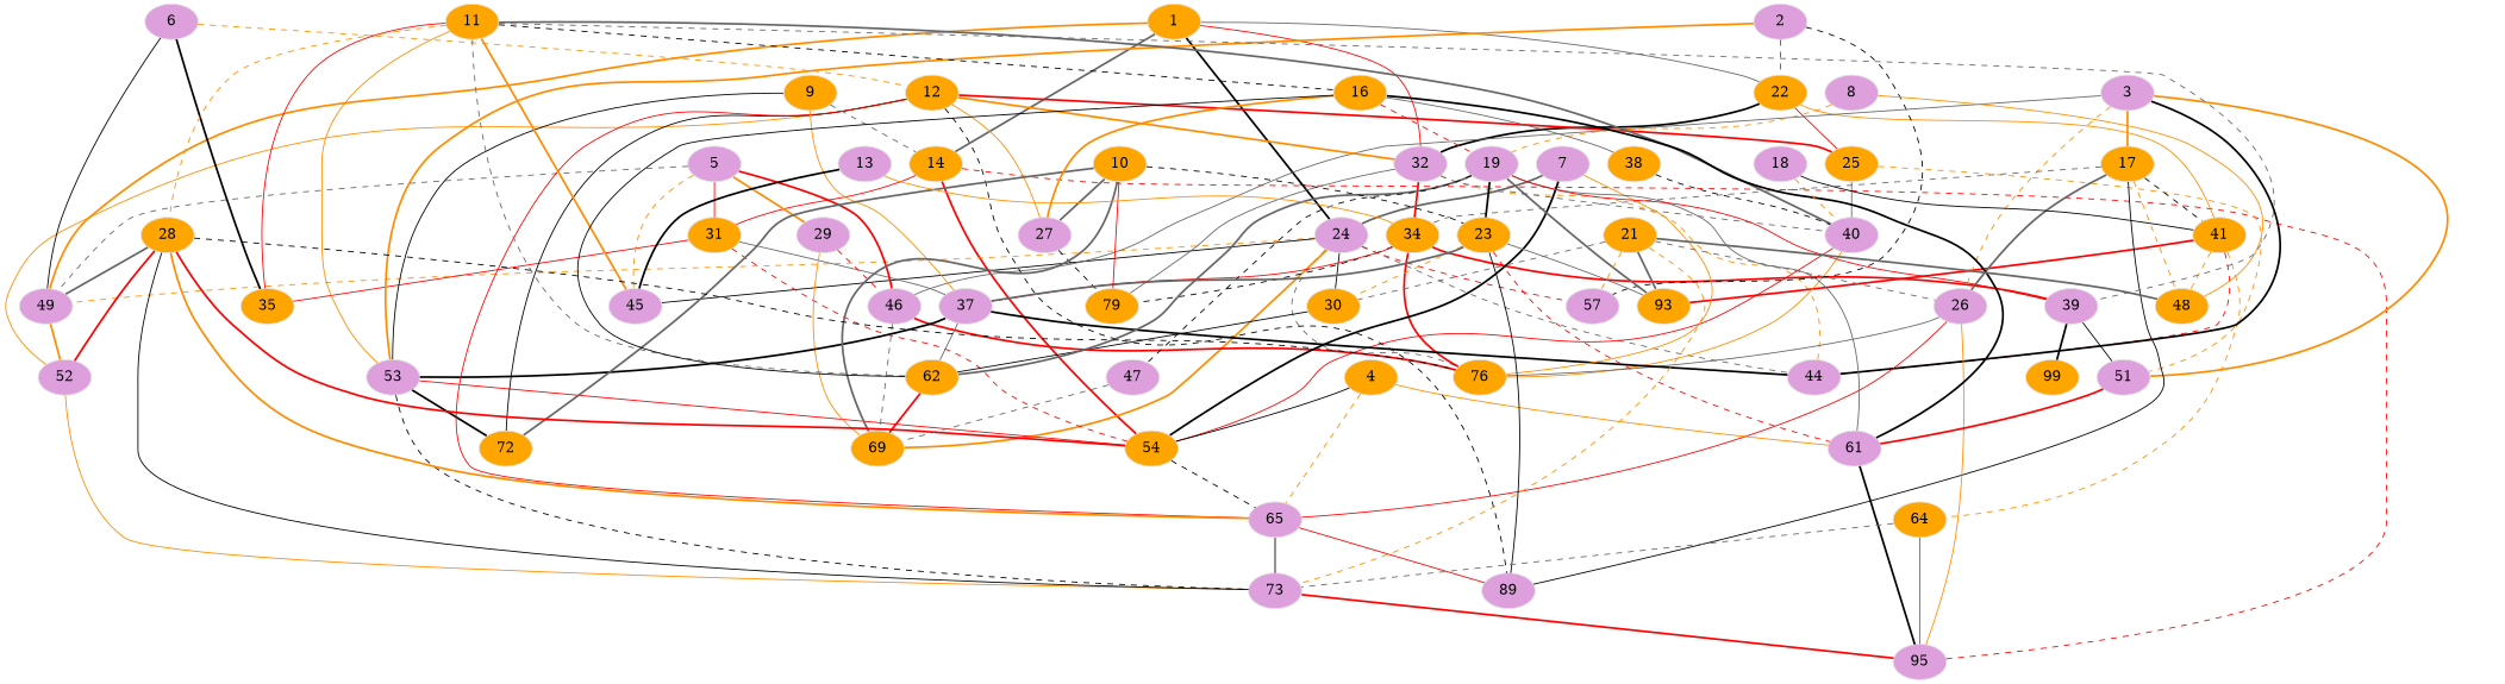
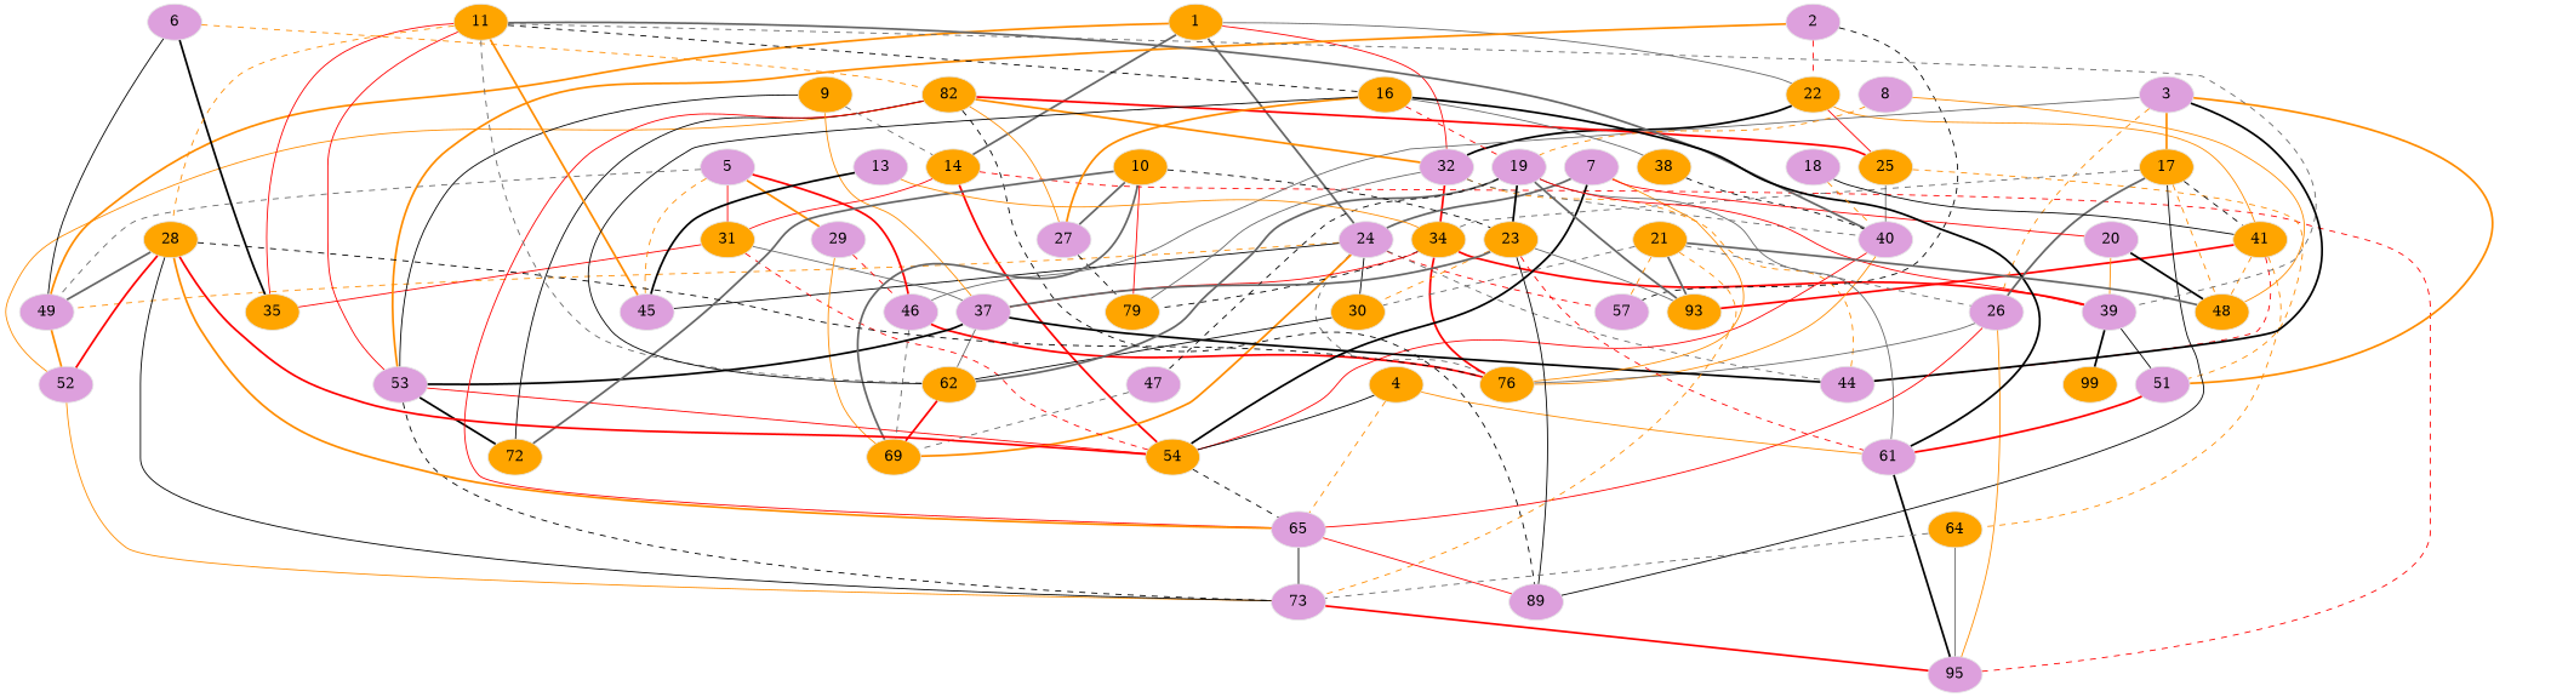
  graph {
    node [color=gray90 fillcolor=plum style=filled]
    edge [color=darkorange style=solid]
    1 [fillcolor=orange super="+36"]
    14 [fillcolor=orange super="+58"]
    22 [fillcolor=orange super="+86"]
    24 [super="+87"]
    32 [super="+59"]
    49 [super="+82"]
    54 [fillcolor=orange super="+63"]
    31 [fillcolor=orange super="+84"]
    95 [super="+96"]
    25 [fillcolor=orange super="+42"]
    41 [fillcolor=orange super="+43"]
    57
    44
    45 [super="+100"]
    76 [fillcolor=orange super="+88"]
    69 [fillcolor=orange super="+71"]
    30 [fillcolor=orange]
    79 [fillcolor=orange super="+81"]
    40 [super="+75"]
    34 [fillcolor=orange super="+77"]
    52
    2 [super="+67"]
    53 [super="+85"]
    72 [fillcolor=orange]
    73 [super="+74"]
    3 [super="+70"]
    17 [fillcolor=orange super="+90"]
    26 [super="+91"]
    46
    51
    48 [fillcolor=orange]
    89
    65 [super="+78"]
    61 [super="+68"]
    4 [fillcolor=orange]
    5 [super="+80"]
    29
    35 [fillcolor=orange super="+83"]
    37 [super="+98"]
-   12 [fillcolor=orange super="+33"]
+   12 [fillcolor=orange super="+33" label=82]
    27
    6
    7
+   20
    39 [super="+92"]
    19 [super="+55"]
    23 [fillcolor=orange super="+56"]
    62 [fillcolor=orange super="+94"]
    47
    93 [fillcolor=orange]
    8
    9 [fillcolor=orange]
    10 [fillcolor=orange super="+15"]
    11 [fillcolor=orange super="+66"]
    16 [fillcolor=orange super="+60"]
    28 [fillcolor=orange super="+50"]
    38 [fillcolor=orange]
    99 [fillcolor=orange]
    13
    64 [fillcolor=orange]
    18
    21 [fillcolor=orange super="+97"]
    1 -- 14 [color=gray40 style=bold]
    1 -- 22 [color=gray40]
-   1 -- 24 [color=black style=bold]
+   1 -- 24 [color=gray40 style=bold]
    1 -- 32 [color=red]
    1 -- 49 [style=bold]
    14 -- 54 [color=red style=bold]
    14 -- 31 [color=red]
    14 -- 95 [color=red style=dashed]
    22 -- 32 [color=black style=bold]
    22 -- 25 [color=red]
    22 -- 41
    24 -- 49 [style=dashed]
    24 -- 57 [color=red style=dashed]
    24 -- 44 [color=gray40 style=dashed]
    24 -- 45 [color=black weight=2]
    24 -- 76 [color=gray40 style=dashed]
    24 -- 69 [style=bold]
    24 -- 30 [color=black]
    32 -- 44 [style=dashed]
    32 -- 79 [color=gray40]
    32 -- 40 [color=gray40 style=dashed]
    32 -- 34 [color=red style=bold]
    49 -- 52 [style=bold]
    54 -- 65 [color=black style=dashed]
    31 -- 54 [color=red style=dashed]
    31 -- 35 [color=red]
    31 -- 37 [color=gray40]
    25 -- 40 [color=gray40]
    25 -- 51 [style=dashed]
    41 -- 44 [color=red style=dashed]
    41 -- 48 [style=dashed]
    41 -- 93 [color=red style=bold]
    41 -- 64 [style=dashed]
    30 -- 62 [color=black]
    40 -- 54 [color=red]
    40 -- 76
    34 -- 76 [color=red style=bold]
    34 -- 79 [color=black style=dashed]
    34 -- 37 [color=red]
    34 -- 39 [color=red style=bold]
    52 -- 73
    2 -- 22 [color=red style=dashed]
    2 -- 57 [color=black style=dashed]
    2 -- 53 [style=bold]
    53 -- 54 [color=red]
    53 -- 72 [color=black style=bold]
    53 -- 73 [color=black style=dashed]
    73 -- 95 [color=red style=bold]
    3 -- 44 [color=black style=bold]
    3 -- 17 [style=bold]
    3 -- 26 [style=dashed]
    3 -- 46 [color=gray40]
    3 -- 51 [style=bold]
    17 -- 41 [color=black style=dashed]
    17 -- 34 [color=gray40 style=dashed]
    17 -- 26 [color=gray40 style=bold]
    17 -- 48 [style=dashed]
    17 -- 89 [color=black]
    26 -- 95
    26 -- 76 [color=gray40]
    26 -- 65 [color=red]
    46 -- 76 [color=red style=bold]
    46 -- 69 [color=gray40 style=dashed]
    51 -- 61 [color=red style=bold]
    65 -- 73 [color=black]
    65 -- 89 [color=red]
    61 -- 95 [color=black style=bold]
    4 -- 54 [color=black]
    4 -- 65 [style=dashed]
    4 -- 61
    5 -- 49 [color=gray40 style=dashed]
    5 -- 31 [color=red]
    5 -- 45 [style=dashed]
    5 -- 46 [color=red style=bold]
    5 -- 29 [style=bold]
    29 -- 69 [weight=2]
    29 -- 46 [color=red style=dashed]
    37 -- 44 [color=black style=bold]
    37 -- 53 [color=black style=bold weight=2]
    37 -- 62 [color=gray40]
    12 -- 32 [style=bold]
    12 -- 25 [color=red style=bold]
    12 -- 52
    12 -- 72 [color=black]
    12 -- 89 [color=black style=dashed]
    12 -- 65 [color=red]
    12 -- 27
    27 -- 79 [color=black style=dashed]
    6 -- 49 [color=black]
    6 -- 35 [color=black style=bold]
    6 -- 12 [style=dashed]
    7 -- 24 [color=gray40 style=bold]
    7 -- 54 [color=black style=bold]
    7 -- 76
+   7 -- 20 [color=red]
+   20 -- 48 [color=black style=bold]
+   20 -- 39
    39 -- 51 [color=black]
    39 -- 99 [color=black style=bold]
    19 -- 61 [color=gray40]
    19 -- 39 [color=red]
    19 -- 23 [color=black style=bold]
    19 -- 62 [color=gray40 style=bold]
    19 -- 47 [color=black style=dashed]
    19 -- 93 [color=gray40 style=bold]
    23 -- 30 [style=dashed]
    23 -- 89 [color=black]
    23 -- 61 [color=red style=dashed]
    23 -- 37 [color=gray40 style=bold]
    23 -- 93 [color=gray40]
    62 -- 69 [color=red style=bold]
    47 -- 69 [color=gray40 style=dashed]
    8 -- 48
    8 -- 19 [style=dashed]
    9 -- 14 [color=gray40 style=dashed]
    9 -- 53 [color=black]
    9 -- 37
    10 -- 69 [color=gray40 style=bold]
    10 -- 79 [color=red]
    10 -- 72 [color=gray40 style=bold]
    10 -- 27 [color=gray40 style=bold]
    10 -- 23 [color=black style=dashed]
    11 -- 45 [style=bold]
    11 -- 40 [color=gray40 style=bold]
-   11 -- 53 [weight=2]
+   11 -- 53 [color=red weight=2]
    11 -- 35 [color=red]
    11 -- 39 [color=gray40 style=dashed]
    11 -- 62 [color=gray40 style=dashed]
    11 -- 16 [color=black style=dashed]
    11 -- 28 [style=dashed]
    16 -- 61 [color=black style=bold]
    16 -- 27 [style=bold]
    16 -- 19 [color=red style=dashed]
    16 -- 62 [color=black]
    16 -- 38 [color=gray40]
    28 -- 49 [color=gray40 style=bold]
    28 -- 54 [color=red style=bold]
    28 -- 76 [color=black style=dashed]
    28 -- 52 [color=red style=bold]
    28 -- 73 [color=black]
    28 -- 65 [style=bold]
    38 -- 40 [color=black style=dashed]
    13 -- 45 [color=black style=bold]
    13 -- 34
    64 -- 95 [color=gray40]
    64 -- 73 [color=gray40 style=dashed]
    18 -- 41 [color=black]
    18 -- 40 [style=dashed]
    21 -- 57 [style=dashed]
    21 -- 30 [color=gray40 style=dashed]
    21 -- 73 [style=dashed]
    21 -- 26 [color=gray40 style=dashed]
    21 -- 48 [color=gray40 style=bold]
    21 -- 93 [color=gray40 style=bold]
  }
